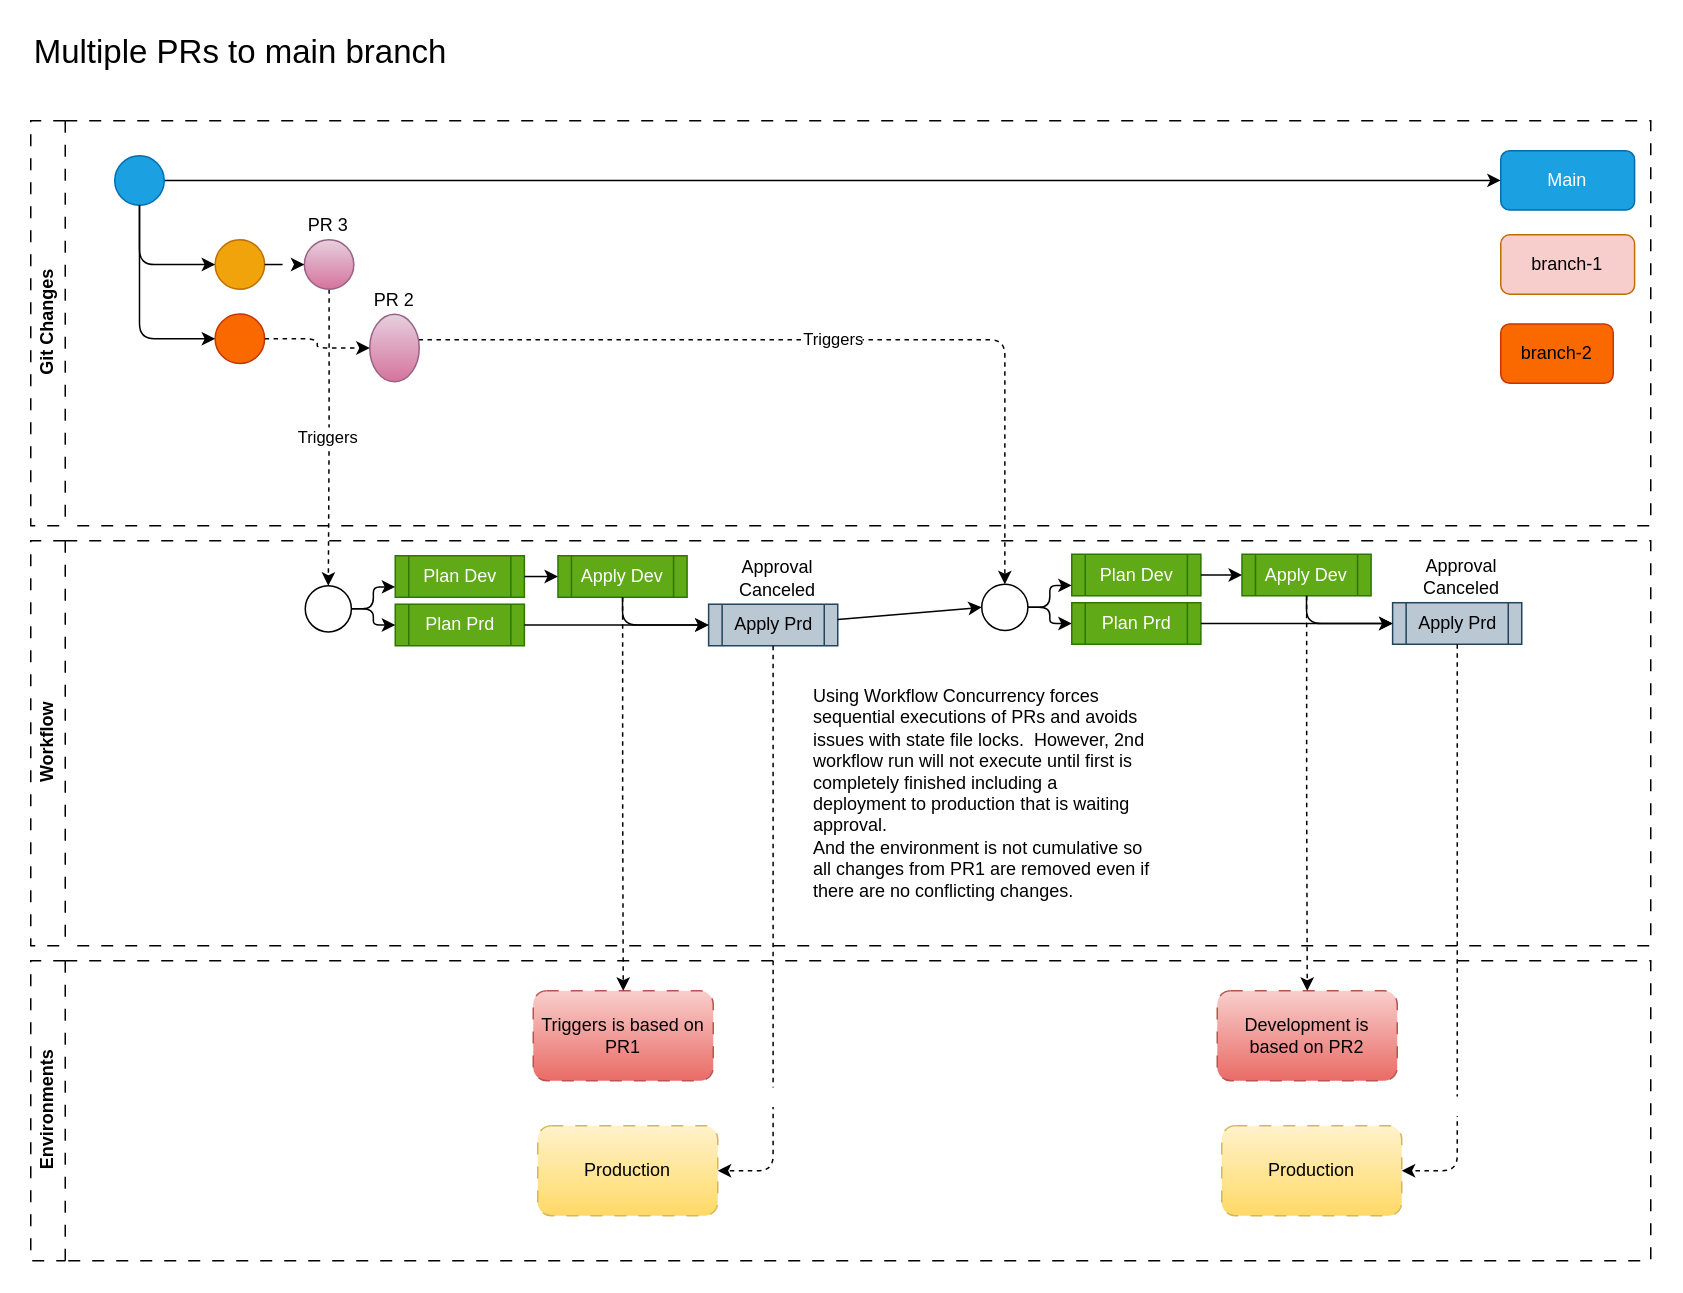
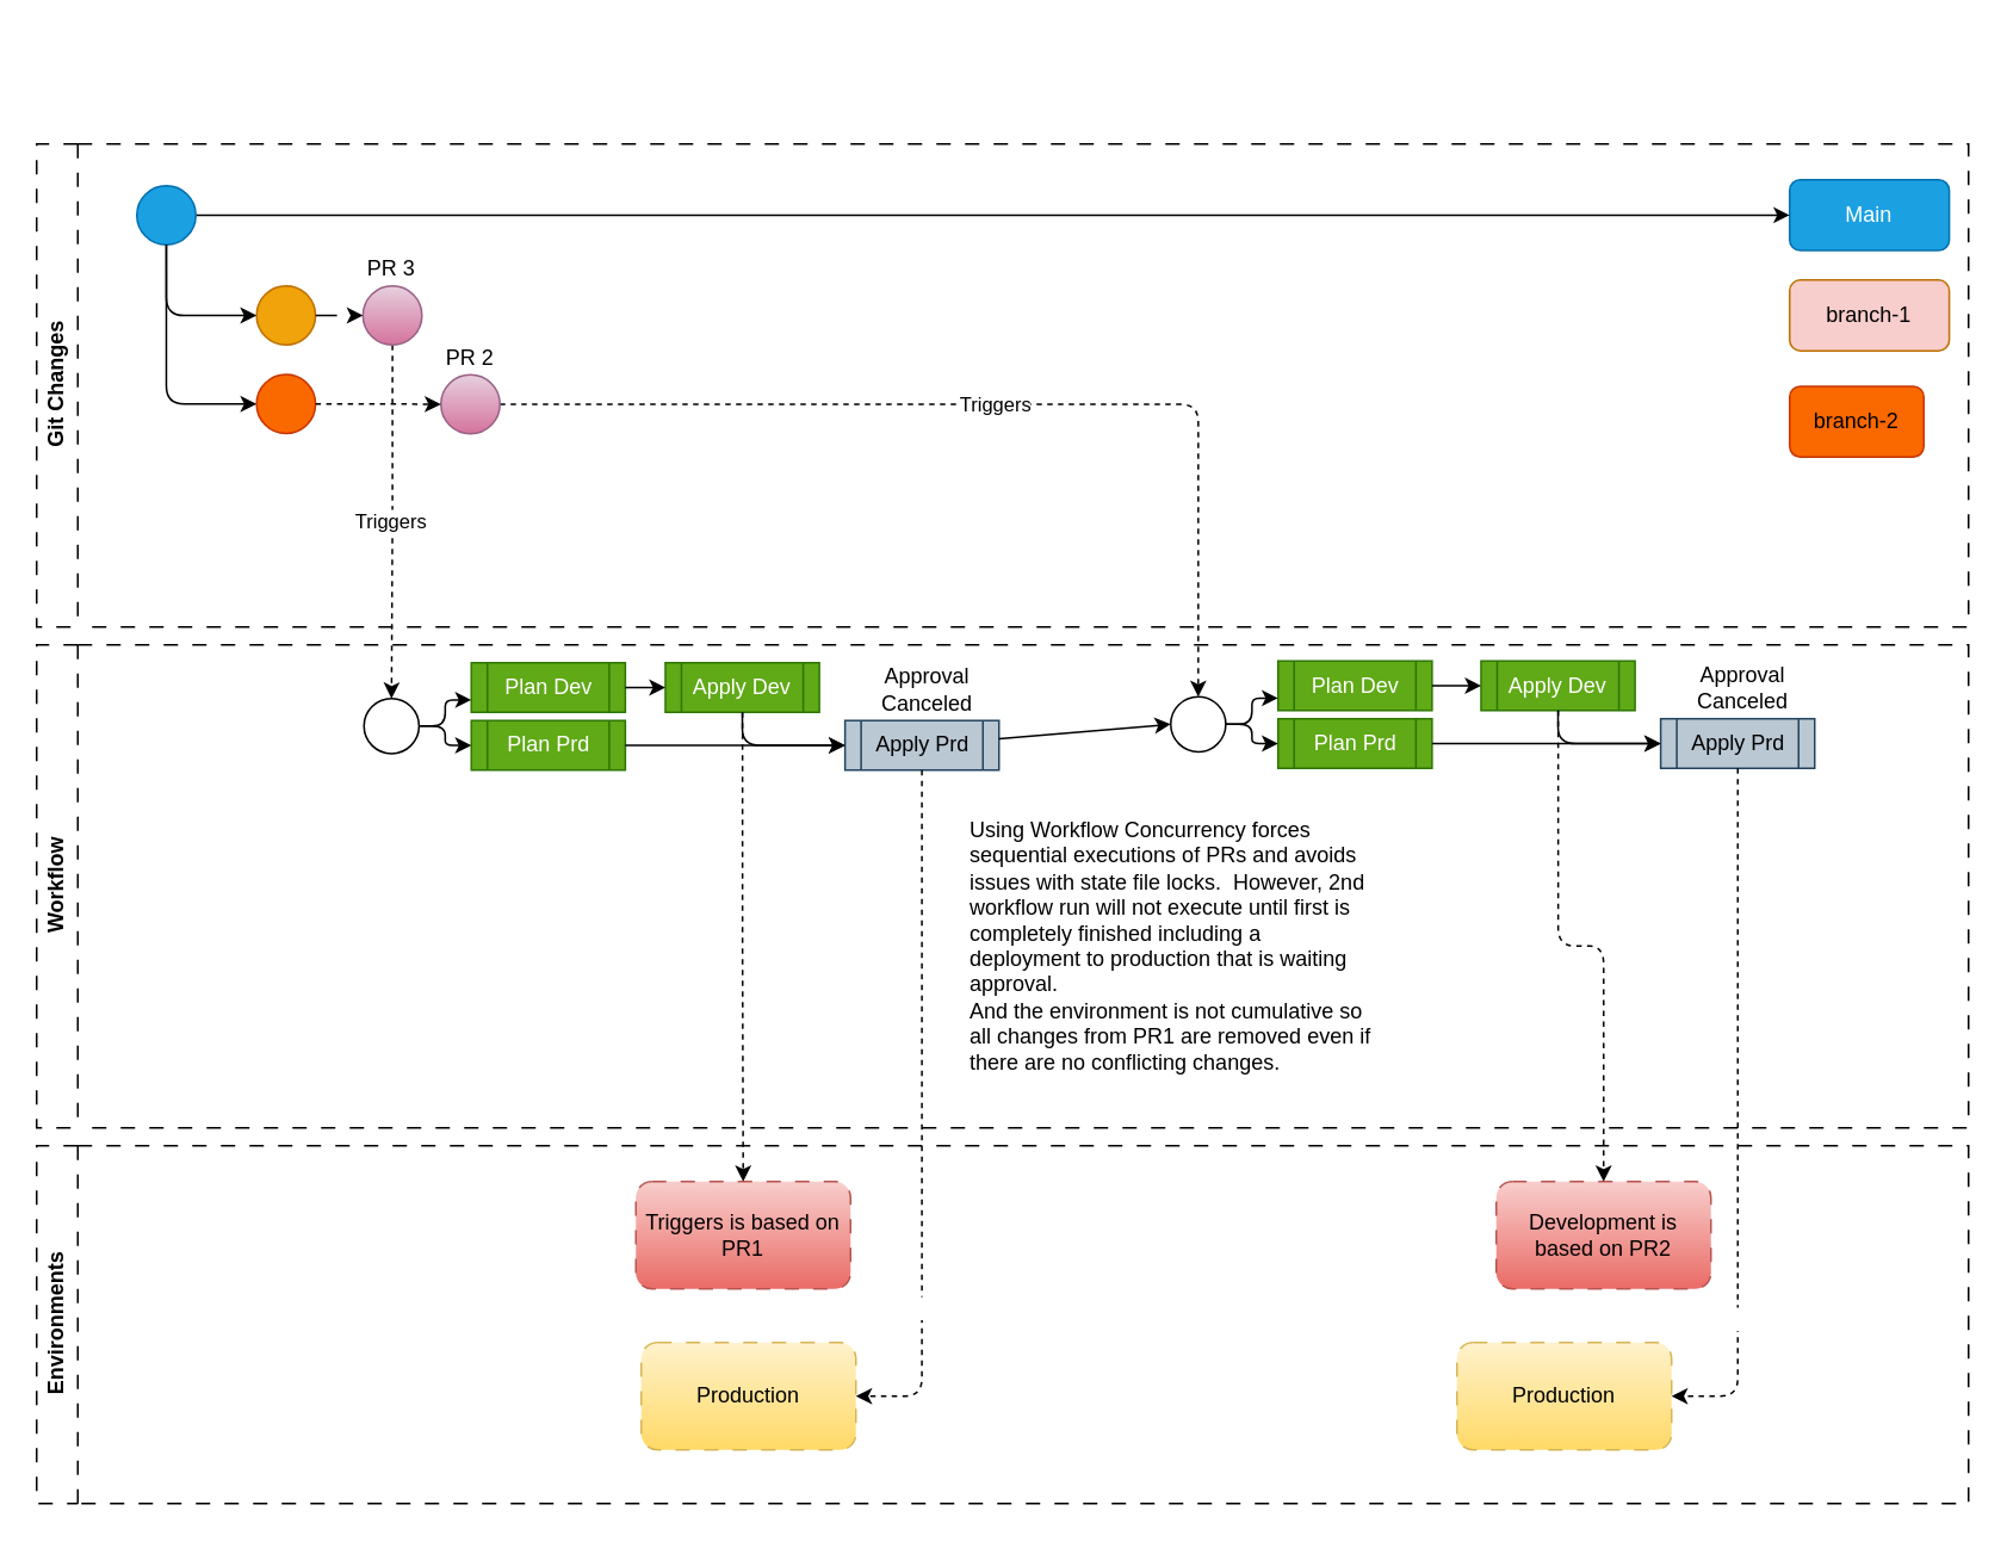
  <mxCell id="0" />
  <mxCell id="1" parent="0" />
  <mxCell id="2" value="Triggers" style="edgeStyle=orthogonalEdgeStyle;html=1;dashed=1;" parent="1" source="40" target="5" edge="1"><mxGeometry relative="1" as="geometry"><mxPoint x="890.769" y="251.489" as="targetPoint" /></mxGeometry></mxCell>
  <mxCell id="3" value="Workflow" style="swimlane;horizontal=0;whiteSpace=wrap;html=1;dashed=1;dashPattern=8 8;glass=0;fillStyle=auto;swimlaneFillColor=none;gradientColor=none;" parent="1" vertex="1"><mxGeometry x="20" y="360" width="1080" height="270" as="geometry"><mxRectangle x="260" y="420" width="40" height="80" as="alternateBounds" /></mxGeometry></mxCell>
  <mxCell id="4" value="" style="group" parent="3" vertex="1" connectable="0"><mxGeometry x="183" y="10" width="390" height="60" as="geometry" /></mxCell>
  <mxCell id="5" value="" style="ellipse;whiteSpace=wrap;html=1;aspect=fixed;" parent="4" vertex="1"><mxGeometry y="20" width="30.77" height="30.77" as="geometry" /></mxCell>
  <mxCell id="6" value="Plan Dev" style="shape=process;whiteSpace=wrap;html=1;backgroundOutline=1;fillColor=#60a917;fontColor=#ffffff;strokeColor=#2D7600;" parent="4" vertex="1"><mxGeometry x="60" width="86.087" height="27.692" as="geometry" /></mxCell>
  <mxCell id="7" style="edgeStyle=orthogonalEdgeStyle;html=1;entryX=0;entryY=0.75;entryDx=0;entryDy=0;" parent="4" source="5" target="6" edge="1"><mxGeometry relative="1" as="geometry" /></mxCell>
  <mxCell id="8" value="Plan Prd" style="shape=process;whiteSpace=wrap;html=1;backgroundOutline=1;fillColor=#60a917;fontColor=#ffffff;strokeColor=#2D7600;" parent="4" vertex="1"><mxGeometry x="60" y="32.308" width="86.087" height="27.692" as="geometry" /></mxCell>
  <mxCell id="9" style="edgeStyle=orthogonalEdgeStyle;html=1;" parent="4" source="5" target="8" edge="1"><mxGeometry relative="1" as="geometry" /></mxCell>
  <mxCell id="10" value="Apply Dev" style="shape=process;whiteSpace=wrap;html=1;backgroundOutline=1;fillColor=#60a917;fontColor=#ffffff;strokeColor=#2D7600;" parent="4" vertex="1"><mxGeometry x="168.478" width="86.087" height="27.692" as="geometry" /></mxCell>
  <mxCell id="11" value="" style="edgeStyle=orthogonalEdgeStyle;html=1;" parent="4" source="6" target="10" edge="1"><mxGeometry relative="1" as="geometry" /></mxCell>
  <mxCell id="12" value="Apply Prd" style="shape=process;whiteSpace=wrap;html=1;backgroundOutline=1;fillColor=#bac8d3;strokeColor=#23445d;" parent="4" vertex="1"><mxGeometry x="268.913" y="32.308" width="86.087" height="27.692" as="geometry" /></mxCell>
  <mxCell id="13" value="" style="edgeStyle=orthogonalEdgeStyle;html=1;" parent="4" source="8" target="12" edge="1"><mxGeometry relative="1" as="geometry" /></mxCell>
  <mxCell id="14" style="edgeStyle=orthogonalEdgeStyle;html=1;entryX=0;entryY=0.5;entryDx=0;entryDy=0;exitX=0.5;exitY=1;exitDx=0;exitDy=0;" parent="4" source="10" target="12" edge="1"><mxGeometry relative="1" as="geometry" /></mxCell>
  <mxCell id="15" value="Approval Canceled" style="text;html=1;strokeColor=none;fillColor=none;align=center;verticalAlign=middle;whiteSpace=wrap;rounded=0;" parent="4" vertex="1"><mxGeometry x="285" width="60" height="30" as="geometry" /></mxCell>
  <mxCell id="16" value="Plan Dev" style="shape=process;whiteSpace=wrap;html=1;backgroundOutline=1;fillColor=#60a917;fontColor=#ffffff;strokeColor=#2D7600;" parent="3" vertex="1"><mxGeometry x="694" y="9" width="86.087" height="27.692" as="geometry" /></mxCell>
  <mxCell id="17" style="edgeStyle=orthogonalEdgeStyle;html=1;entryX=0;entryY=0.75;entryDx=0;entryDy=0;" parent="3" source="26" target="16" edge="1"><mxGeometry relative="1" as="geometry" /></mxCell>
  <mxCell id="18" value="Plan Prd" style="shape=process;whiteSpace=wrap;html=1;backgroundOutline=1;fillColor=#60a917;fontColor=#ffffff;strokeColor=#2D7600;" parent="3" vertex="1"><mxGeometry x="694" y="41.308" width="86.087" height="27.692" as="geometry" /></mxCell>
  <mxCell id="19" style="edgeStyle=orthogonalEdgeStyle;html=1;" parent="3" source="26" target="18" edge="1"><mxGeometry relative="1" as="geometry" /></mxCell>
  <mxCell id="20" value="Apply Dev" style="shape=process;whiteSpace=wrap;html=1;backgroundOutline=1;fillColor=#60a917;fontColor=#ffffff;strokeColor=#2D7600;" parent="3" vertex="1"><mxGeometry x="807.478" y="9" width="86.087" height="27.692" as="geometry" /></mxCell>
  <mxCell id="21" value="" style="edgeStyle=orthogonalEdgeStyle;html=1;" parent="3" source="16" target="20" edge="1"><mxGeometry relative="1" as="geometry" /></mxCell>
  <mxCell id="22" value="Apply Prd" style="shape=process;whiteSpace=wrap;html=1;backgroundOutline=1;fillColor=#bac8d3;strokeColor=#23445d;" parent="3" vertex="1"><mxGeometry x="907.913" y="41.308" width="86.087" height="27.692" as="geometry" /></mxCell>
  <mxCell id="23" value="" style="edgeStyle=orthogonalEdgeStyle;html=1;" parent="3" source="18" target="22" edge="1"><mxGeometry relative="1" as="geometry" /></mxCell>
  <mxCell id="24" style="edgeStyle=orthogonalEdgeStyle;html=1;entryX=0;entryY=0.5;entryDx=0;entryDy=0;exitX=0.5;exitY=1;exitDx=0;exitDy=0;" parent="3" source="20" target="22" edge="1"><mxGeometry relative="1" as="geometry" /></mxCell>
  <mxCell id="25" value="Approval Canceled" style="text;html=1;strokeColor=none;fillColor=none;align=center;verticalAlign=middle;whiteSpace=wrap;rounded=0;" parent="3" vertex="1"><mxGeometry x="924" y="9" width="60" height="30" as="geometry" /></mxCell>
  <mxCell id="26" value="" style="ellipse;whiteSpace=wrap;html=1;aspect=fixed;" parent="3" vertex="1"><mxGeometry x="634" y="29" width="30.77" height="30.77" as="geometry" /></mxCell>
  <mxCell id="27" value="Using Workflow Concurrency forces sequential executions of PRs and avoids issues with state file locks.&amp;nbsp; However, 2nd workflow run will not execute until first is completely finished including a deployment to production that is waiting approval.&lt;br&gt;And the environment is not cumulative so all changes from PR1 are removed even if there are no conflicting changes." style="text;html=1;strokeColor=none;fillColor=none;align=left;verticalAlign=top;whiteSpace=wrap;rounded=0;" parent="3" vertex="1"><mxGeometry x="520" y="90" width="230" height="110" as="geometry" /></mxCell>
  <mxCell id="28" style="edgeStyle=none;html=1;entryX=0;entryY=0.5;entryDx=0;entryDy=0;fontColor=#000000;" parent="3" source="12" target="26" edge="1"><mxGeometry relative="1" as="geometry" /></mxCell>
  <mxCell id="29" value="Triggers" style="edgeStyle=orthogonalEdgeStyle;html=1;dashed=1;entryX=0.5;entryY=0;entryDx=0;entryDy=0;" parent="1" source="42" target="26" edge="1"><mxGeometry relative="1" as="geometry"><mxPoint x="660" y="390" as="targetPoint" /><Array as="points"><mxPoint x="670" y="226" /><mxPoint x="670" y="390" /><mxPoint x="669" y="390" /></Array></mxGeometry></mxCell>
  <mxCell id="30" value="Git Changes" style="swimlane;horizontal=0;whiteSpace=wrap;html=1;glass=0;dashed=1;dashPattern=8 8;fillStyle=auto;gradientColor=none;" parent="1" vertex="1"><mxGeometry x="20" y="80" width="1080" height="270" as="geometry" /></mxCell>
  <mxCell id="31" value="Main" style="rounded=1;whiteSpace=wrap;html=1;fillColor=#1ba1e2;fontColor=#ffffff;strokeColor=#006EAF;" parent="30" vertex="1"><mxGeometry x="979.999" y="20" width="89.231" height="39.574" as="geometry" /></mxCell>
  <mxCell id="32" value="branch-1" style="rounded=1;whiteSpace=wrap;html=1;fillColor=#f8cecc;fontColor=#000000;strokeColor=#BD7000;" parent="30" vertex="1"><mxGeometry x="979.999" y="76.064" width="89.231" height="39.574" as="geometry" /></mxCell>
  <mxCell id="33" value="branch-2" style="rounded=1;whiteSpace=wrap;html=1;fillColor=#fa6800;fontColor=#000000;strokeColor=#C73500;" parent="30" vertex="1"><mxGeometry x="979.999" y="135.426" width="75" height="39.574" as="geometry" /></mxCell>
  <mxCell id="34" value="" style="edgeStyle=orthogonalEdgeStyle;html=1;entryX=0;entryY=0.5;entryDx=0;entryDy=0;" parent="30" source="35" target="31" edge="1"><mxGeometry relative="1" as="geometry"><mxPoint x="126.667" y="39.787" as="targetPoint" /></mxGeometry></mxCell>
  <mxCell id="35" value="Main" style="ellipse;whiteSpace=wrap;html=1;aspect=fixed;fillColor=#1ba1e2;fontColor=#ffffff;strokeColor=#006EAF;align=center;verticalAlign=bottom;labelPosition=center;verticalLabelPosition=top;" parent="30" vertex="1"><mxGeometry x="56" y="23.298" width="32.979" height="32.979" as="geometry" /></mxCell>
  <mxCell id="36" value="" style="ellipse;whiteSpace=wrap;html=1;aspect=fixed;fillColor=#f0a30a;fontColor=#000000;strokeColor=#BD7000;align=center;verticalAlign=bottom;labelPosition=center;verticalLabelPosition=top;" parent="30" vertex="1"><mxGeometry x="122.923" y="79.362" width="32.979" height="32.979" as="geometry" /></mxCell>
  <mxCell id="37" style="edgeStyle=orthogonalEdgeStyle;html=1;entryX=0;entryY=0.5;entryDx=0;entryDy=0;exitX=0.5;exitY=1;exitDx=0;exitDy=0;" parent="30" source="35" target="36" edge="1"><mxGeometry relative="1" as="geometry" /></mxCell>
  <mxCell id="38" value="" style="ellipse;whiteSpace=wrap;html=1;aspect=fixed;fillColor=#fa6800;fontColor=#000000;strokeColor=#C73500;align=center;verticalAlign=bottom;labelPosition=center;verticalLabelPosition=top;" parent="30" vertex="1"><mxGeometry x="122.923" y="128.83" width="32.979" height="32.979" as="geometry" /></mxCell>
  <mxCell id="39" style="edgeStyle=orthogonalEdgeStyle;html=1;entryX=0;entryY=0.5;entryDx=0;entryDy=0;exitX=0.5;exitY=1;exitDx=0;exitDy=0;" parent="30" source="35" target="38" edge="1"><mxGeometry relative="1" as="geometry" /></mxCell>
  <mxCell id="40" value="PR 3" style="ellipse;whiteSpace=wrap;html=1;aspect=fixed;fillColor=#e6d0de;strokeColor=#996185;align=center;verticalAlign=bottom;labelPosition=center;verticalLabelPosition=top;gradientColor=#d5739d;" parent="30" vertex="1"><mxGeometry x="182.41" y="79.362" width="32.979" height="32.979" as="geometry" /></mxCell>
  <mxCell id="41" style="edgeStyle=orthogonalEdgeStyle;html=1;dashed=1;dashPattern=12 12;" parent="30" source="36" target="40" edge="1"><mxGeometry relative="1" as="geometry" /></mxCell>
- <mxCell id="42" value="PR 2" style="ellipse;whiteSpace=wrap;html=1;aspect=fixed;fillColor=#e6d0de;strokeColor=#996185;align=center;verticalAlign=bottom;labelPosition=center;verticalLabelPosition=top;gradientColor=#d5739d;" parent="30" vertex="1"><mxGeometry x="226.0" y="129.002" width="32.979" height="45" as="geometry" /></mxCell>
+ <mxCell id="42" value="PR 2" style="ellipse;whiteSpace=wrap;html=1;aspect=fixed;fillColor=#e6d0de;strokeColor=#996185;align=center;verticalAlign=bottom;labelPosition=center;verticalLabelPosition=top;gradientColor=#d5739d;" parent="30" vertex="1"><mxGeometry x="226.0" y="129.002" width="32.979" height="32.979" as="geometry" /></mxCell>
  <mxCell id="43" style="edgeStyle=orthogonalEdgeStyle;html=1;dashed=1;exitX=1;exitY=0.5;exitDx=0;exitDy=0;entryX=0;entryY=0.5;entryDx=0;entryDy=0;" parent="30" source="38" target="42" edge="1"><mxGeometry relative="1" as="geometry"><mxPoint x="209.385" y="-79.23" as="targetPoint" /><mxPoint x="208.9" y="89.362" as="sourcePoint" /></mxGeometry></mxCell>
  <mxCell id="44" value="Environments" style="swimlane;horizontal=0;whiteSpace=wrap;html=1;glass=0;dashed=1;dashPattern=8 8;fillStyle=auto;gradientColor=none;" parent="1" vertex="1"><mxGeometry x="20" y="640" width="1080" height="200" as="geometry" /></mxCell>
  <mxCell id="45" value="Triggers is based on PR1" style="rounded=1;whiteSpace=wrap;html=1;glass=0;dashed=1;dashPattern=8 8;fillStyle=auto;gradientColor=#ea6b66;fillColor=#f8cecc;strokeColor=#b85450;fontColor=#000000;" parent="44" vertex="1"><mxGeometry x="335" y="20" width="120" height="60" as="geometry" /></mxCell>
- <mxCell id="46" value="Development is based on PR2" style="rounded=1;whiteSpace=wrap;html=1;glass=0;dashed=1;dashPattern=8 8;fillStyle=auto;gradientColor=#ea6b66;fillColor=#f8cecc;strokeColor=#b85450;fontColor=#000000;" parent="44" vertex="1"><mxGeometry x="791" y="20" width="120" height="60" as="geometry" /></mxCell>
+ <mxCell id="46" value="Development is based on PR2" style="rounded=1;whiteSpace=wrap;html=1;glass=0;dashed=1;dashPattern=8 8;fillStyle=auto;gradientColor=#ea6b66;fillColor=#f8cecc;strokeColor=#b85450;fontColor=#000000;" parent="44" vertex="1"><mxGeometry x="816" y="20" width="120" height="60" as="geometry" /></mxCell>
  <mxCell id="47" value="&lt;font color=&quot;#000000&quot;&gt;Production&lt;/font&gt;" style="rounded=1;whiteSpace=wrap;html=1;glass=0;dashed=1;dashPattern=8 8;fillStyle=auto;gradientColor=#ffd966;fillColor=#fff2cc;strokeColor=#d6b656;" parent="44" vertex="1"><mxGeometry x="338" y="110" width="120" height="60" as="geometry" /></mxCell>
  <mxCell id="48" value="&lt;font color=&quot;#000000&quot;&gt;Production&lt;/font&gt;" style="rounded=1;whiteSpace=wrap;html=1;glass=0;dashed=1;dashPattern=8 8;fillStyle=auto;gradientColor=#ffd966;fillColor=#fff2cc;strokeColor=#d6b656;" parent="44" vertex="1"><mxGeometry x="794" y="110" width="120" height="60" as="geometry" /></mxCell>
  <mxCell id="49" value="Development represents&amp;nbsp; PR 2 including PR 1 changes" style="text;html=1;strokeColor=none;fillColor=none;align=center;verticalAlign=middle;whiteSpace=wrap;rounded=0;glass=0;dashed=1;dashPattern=8 8;fillStyle=auto;fontColor=#FFFFFF;" parent="44" vertex="1"><mxGeometry x="660" y="20" width="130" height="50" as="geometry" /></mxCell>
  <mxCell id="50" style="edgeStyle=orthogonalEdgeStyle;html=1;dashed=1;" parent="1" source="10" target="45" edge="1"><mxGeometry relative="1" as="geometry" /></mxCell>
  <mxCell id="51" style="edgeStyle=orthogonalEdgeStyle;html=1;dashed=1;" parent="1" source="20" target="46" edge="1"><mxGeometry relative="1" as="geometry" /></mxCell>
  <mxCell id="52" style="edgeStyle=orthogonalEdgeStyle;html=1;entryX=1;entryY=0.5;entryDx=0;entryDy=0;dashed=1;fontColor=#000000;" parent="1" source="12" target="47" edge="1"><mxGeometry relative="1" as="geometry" /></mxCell>
  <mxCell id="53" value="&lt;font color=&quot;#ffffff&quot;&gt;Not applied No changes&lt;/font&gt;" style="edgeLabel;html=1;align=center;verticalAlign=middle;resizable=0;points=[];fontColor=#000000;" parent="52" vertex="1" connectable="0"><mxGeometry x="0.343" y="2" relative="1" as="geometry"><mxPoint y="40" as="offset" /></mxGeometry></mxCell>
  <mxCell id="54" style="edgeStyle=orthogonalEdgeStyle;html=1;entryX=1;entryY=0.5;entryDx=0;entryDy=0;dashed=1;fontColor=#FFFFFF;" parent="1" source="22" target="48" edge="1"><mxGeometry relative="1" as="geometry" /></mxCell>
  <mxCell id="55" value="Not Applied No Changes" style="edgeLabel;html=1;align=center;verticalAlign=middle;resizable=0;points=[];fontColor=#FFFFFF;" parent="54" vertex="1" connectable="0"><mxGeometry x="0.204" y="3" relative="1" as="geometry"><mxPoint y="73" as="offset" /></mxGeometry></mxCell>
- <mxCell id="56" value="Multiple PRs to main branch" style="text;html=1;strokeColor=none;fillColor=none;align=center;verticalAlign=middle;whiteSpace=wrap;rounded=0;fontSize=22;" vertex="1" parent="1"><mxGeometry x="20" y="20" width="280" height="30" as="geometry" /></mxCell>
